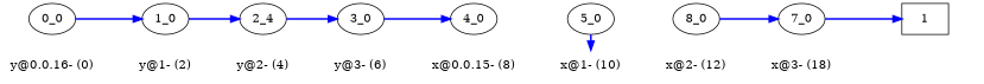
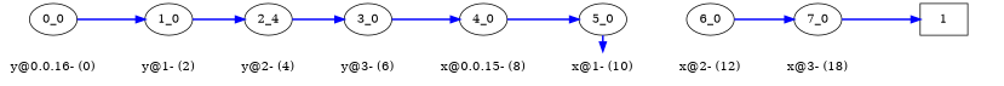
  digraph {
    rankdir=LR
    node [shape=plaintext]
    edge [dir=none style=invis]
    "CONST NODES" [style=invis]
    n2 [label="y@0.0.16- (0)"]
    "y@1- (2)"
    "y@2- (4)"
    "y@3- (6)"
    "x@0.0.15- (8)"
    "x@1- (10)"
    "x@2- (12)"
    n9 [label="x@3- (18)"]
    "3_0" [shape=""]
    "0_0" [shape=""]
    "1_0" [shape=""]
    n13 [label="2_4" shape=""]
    "4_0" [shape=""]
    "5_0" [shape=""]
-   "6_0" [label="8_0" shape=""]
+   "6_0" [shape=""]
    "7_0" [shape=""]
    1 [shape=box]
    subgraph sub_1 {
      "CONST NODES"
      n2
      "y@1- (2)"
      "y@2- (4)"
      "y@3- (6)"
      "x@0.0.15- (8)"
      "x@1- (10)"
      "x@2- (12)"
      n9
    }
    subgraph sub_2 {
      rank=same
      "y@3- (6)"
      "3_0"
    }
    subgraph sub_3 {
      rank=same
      n2
      "0_0"
    }
    subgraph sub_4 {
      rank=same
      "y@1- (2)"
      "1_0"
    }
    subgraph sub_5 {
      rank=same
      "y@2- (4)"
      n13
    }
    subgraph sub_6 {
      rank=same
      "x@0.0.15- (8)"
      "4_0"
    }
    subgraph sub_7 {
      rank=same
      "x@1- (10)"
      "5_0"
    }
    subgraph sub_8 {
      rank=same
      "x@2- (12)"
      "6_0"
    }
    subgraph sub_9 {
      rank=same
      n9
      "7_0"
    }
    subgraph sub_10 {
      rank=same
      "CONST NODES"
      subgraph sub_11 {
        rank=same
        1
      }
    }
    n2 -> "y@1- (2)"
    "y@1- (2)" -> "y@2- (4)"
    "y@2- (4)" -> "y@3- (6)"
    "y@3- (6)" -> "x@0.0.15- (8)"
    "x@0.0.15- (8)" -> "x@1- (10)"
    "x@1- (10)" -> "x@2- (12)"
    "x@2- (12)" -> n9
    n9 -> "CONST NODES"
    "3_0" -> "4_0" [color=blue dir=forward style=bold]
    "0_0" -> "1_0" [color=blue dir=forward style=bold]
    "1_0" -> n13 [color=blue dir=forward style=bold]
    n13 -> "3_0" [color=blue dir=forward style=bold]
+   "4_0" -> "5_0" [color=blue dir=forward style=bold]
    "5_0" -> "x@1- (10)" [color=blue dir=forward style=bold]
    "6_0" -> "7_0" [color=blue dir=forward style=bold]
    "7_0" -> 1 [color=blue dir=forward style=bold]
  }
